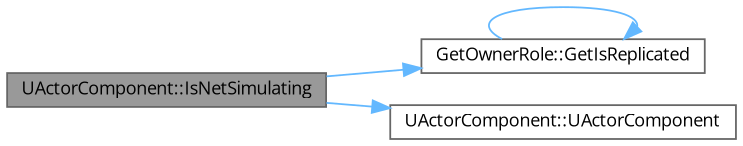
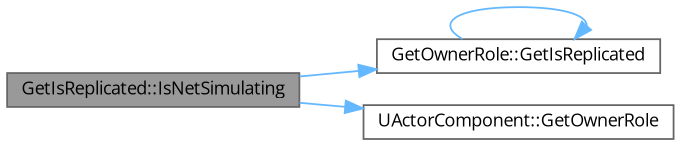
  digraph {
    fontname="Open Sans"
    rankdir=LR
    node [color=grey40 fillcolor=white fontname="Open Sans" fontsize=10 shape=box style=filled]
    edge [color=steelblue1 fontname="Open Sans" fontsize=10 labelfontname=Helvetica labelfontsize=10 style=solid]
-   n1 [color=gray40 fillcolor=grey60 fontcolor=black height=0.2 label="UActorComponent::IsNetSimulating" width=0.4]
+   n1 [color=gray40 fillcolor=grey60 fontcolor=black height=0.2 label="GetIsReplicated::IsNetSimulating" width=0.4]
    n2 [height=0.2 label="GetOwnerRole::GetIsReplicated" width=0.4]
-   n3 [height=0.2 label="UActorComponent::UActorComponent" width=0.4]
+   n3 [height=0.2 label="UActorComponent::GetOwnerRole" width=0.4]
    n1 -> n2
    n1 -> n3
    n2 -> n2
  }
